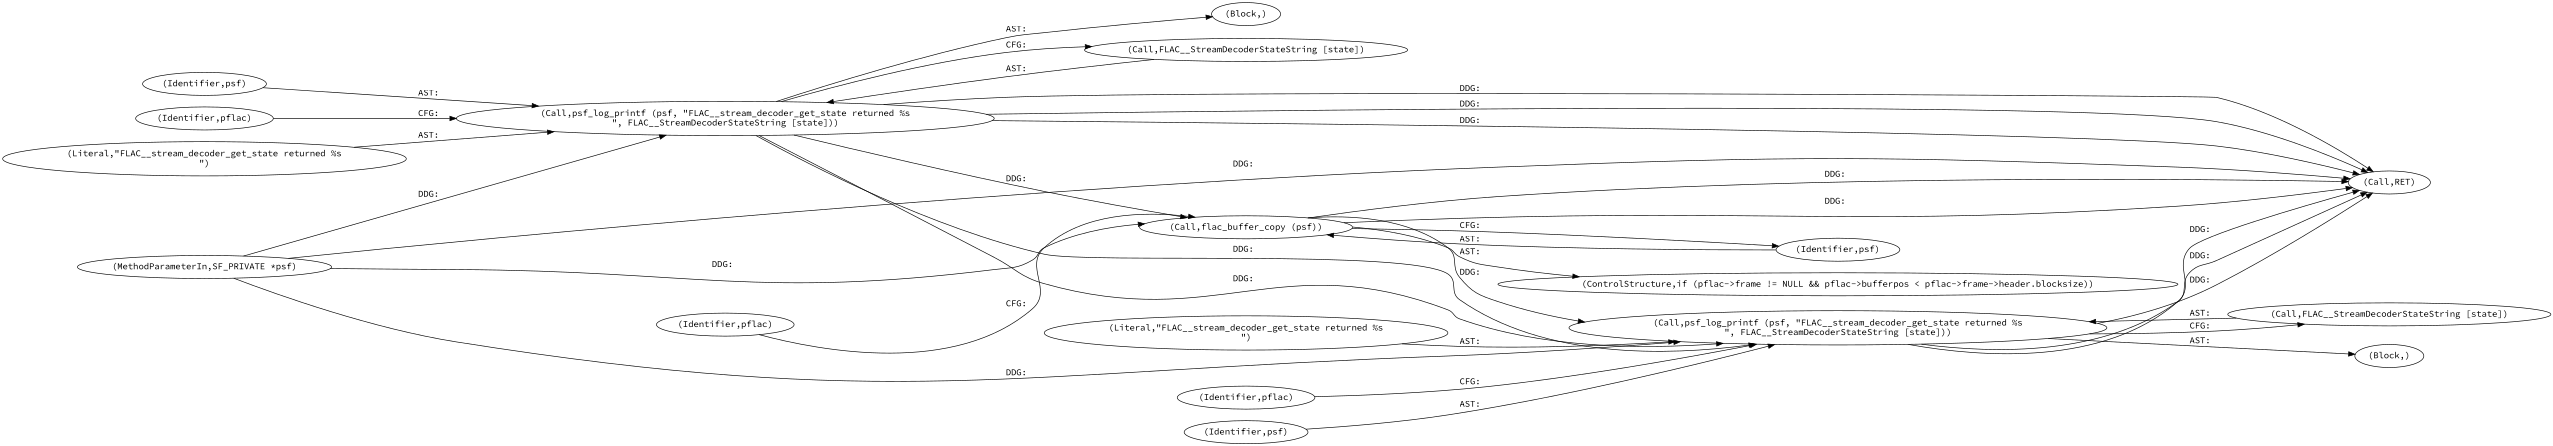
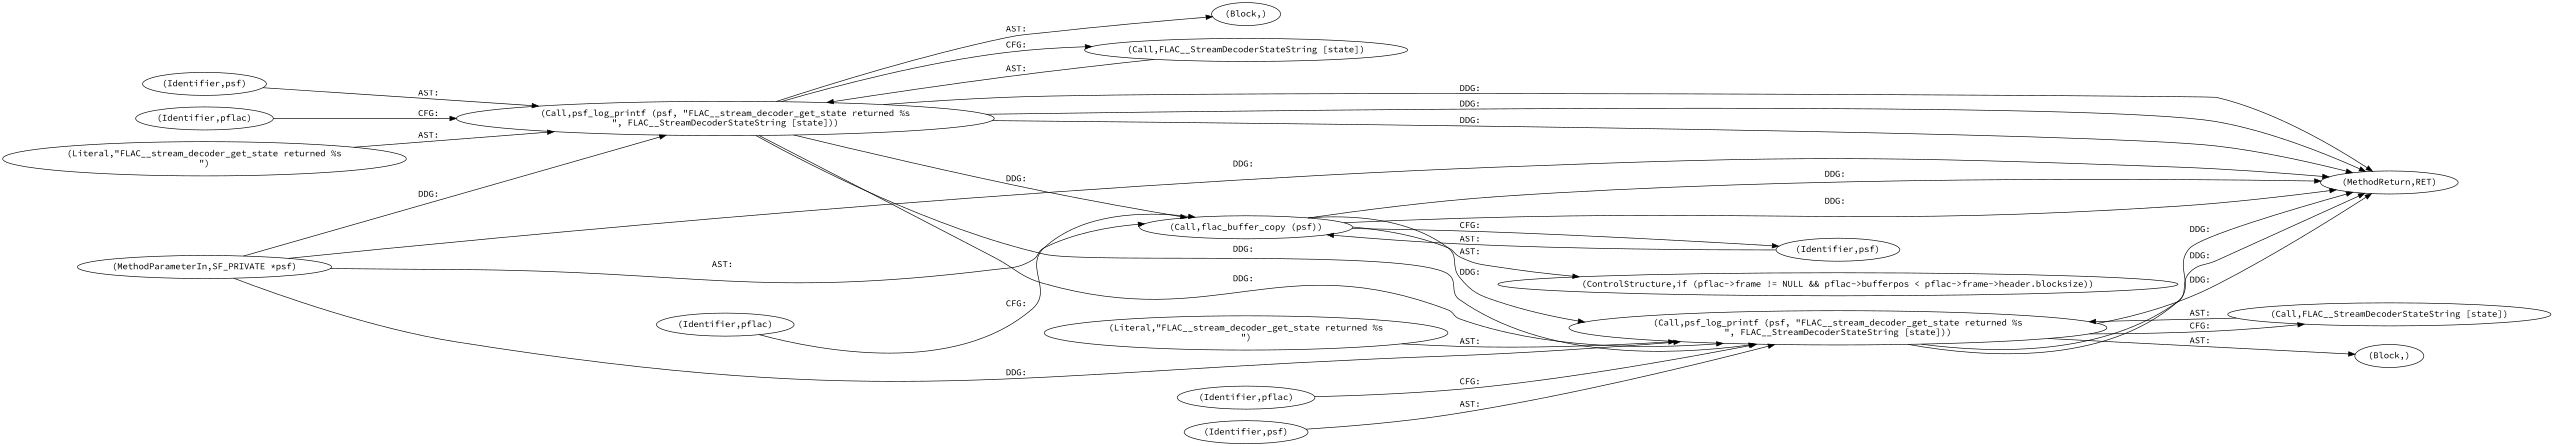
  digraph {
    fontname="Source Code Pro"
    rankdir=LR
    node [fontname="Source Code Pro"]
    edge [fontname="Source Code Pro"]
    n1 [label="(Call,psf_log_printf (psf, \"FLAC__stream_decoder_get_state returned %s\n\", FLAC__StreamDecoderStateString [state]))"]
    n2 [label="(Call,flac_buffer_copy (psf))"]
    n3 [label="(Call,psf_log_printf (psf, \"FLAC__stream_decoder_get_state returned %s\n\", FLAC__StreamDecoderStateString [state]))"]
    n4 [label="(Block,)"]
    n5 [label="(Call,FLAC__StreamDecoderStateString [state])"]
-   n6 [label="(Call,RET)"]
+   n6 [label="(MethodReturn,RET)"]
    n7 [label="(ControlStructure,if (pflac->frame != NULL && pflac->bufferpos < pflac->frame->header.blocksize))"]
    n8 [label="(Identifier,psf)"]
    n9 [label="(Call,FLAC__StreamDecoderStateString [state])"]
    n10 [label="(Block,)"]
    n11 [label="(MethodParameterIn,SF_PRIVATE *psf)"]
    n12 [label="(Identifier,pflac)"]
    n13 [label="(Identifier,pflac)"]
    n14 [label="(Literal,\"FLAC__stream_decoder_get_state returned %s\n\")"]
    n15 [label="(Identifier,psf)"]
    n16 [label="(Identifier,pflac)"]
    n17 [label="(Identifier,psf)"]
    n18 [label="(Literal,\"FLAC__stream_decoder_get_state returned %s\n\")"]
    n1 -> n2 [label="DDG: "]
    n1 -> n3 [label="DDG: "]
    n1 -> n3 [label="DDG: "]
    n1 -> n4 [label="AST: "]
    n1 -> n5 [label="CFG: "]
    n1 -> n6 [label="DDG: "]
    n1 -> n6 [label="DDG: "]
    n1 -> n6 [label="DDG: "]
    n2 -> n3 [label="DDG: "]
    n2 -> n6 [label="DDG: "]
    n2 -> n6 [label="DDG: "]
    n2 -> n7 [label="AST: "]
    n2 -> n8 [label="CFG: "]
    n3 -> n6 [label="DDG: "]
    n3 -> n6 [label="DDG: "]
    n3 -> n6 [label="DDG: "]
    n3 -> n9 [label="CFG: "]
    n3 -> n10 [label="AST: "]
    n5 -> n1 [label="AST: "]
    n8 -> n2 [label="AST: "]
    n9 -> n3 [label="AST: "]
    n11 -> n1 [label="DDG: "]
-   n11 -> n2 [label="DDG: "]
+   n11 -> n2 [label="AST: "]
    n11 -> n3 [label="DDG: "]
    n11 -> n6 [label="DDG: "]
    n12 -> n1 [label="CFG: "]
    n13 -> n3 [label="CFG: "]
    n14 -> n1 [label="AST: "]
    n15 -> n1 [label="AST: "]
    n16 -> n2 [label="CFG: "]
    n17 -> n3 [label="AST: "]
    n18 -> n3 [label="AST: "]
  }
